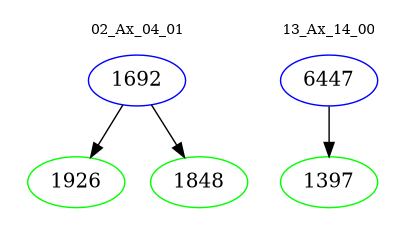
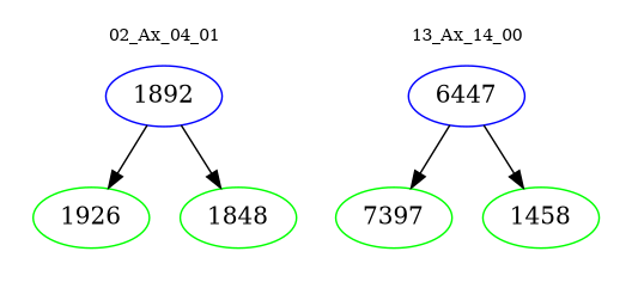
  digraph {
    node [color=green]
    edge [color=black]
-   n1 [color=blue label=1692]
+   n1 [color=blue label=1892]
    n2 [label=1926]
    n3 [label=1848]
    n4 [color=blue label=6447]
-   n5 [label=1397]
+   n5 [label=7397]
+   n6 [label=1458]
    subgraph cluster_1 {
      color=white
      fontsize=10
      label="02_Ax_04_01"
      n1
      n2
      n3
    }
    subgraph cluster_2 {
      color=white
      fontsize=10
      label="13_Ax_14_00"
      n4
      n5
+     n6
    }
    n1 -> n2
    n1 -> n3
    n4 -> n5
+   n4 -> n6
  }
